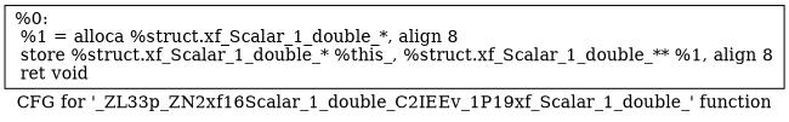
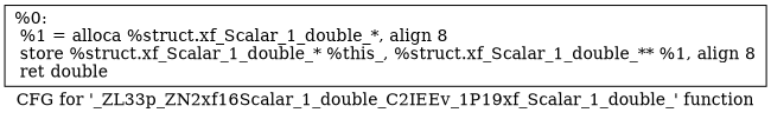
  digraph {
    label="CFG for '_ZL33p_ZN2xf16Scalar_1_double_C2IEEv_1P19xf_Scalar_1_double_' function"
-   n1 [label="{%0:\l  %1 = alloca %struct.xf_Scalar_1_double_*, align 8\l  store %struct.xf_Scalar_1_double_* %this_, %struct.xf_Scalar_1_double_** %1, align 8\l  ret void\l}" shape=record]
+   n1 [label="{%0:\l  %1 = alloca %struct.xf_Scalar_1_double_*, align 8\l  store %struct.xf_Scalar_1_double_* %this_, %struct.xf_Scalar_1_double_** %1, align 8\l  ret double\l}" shape=record]
  }
